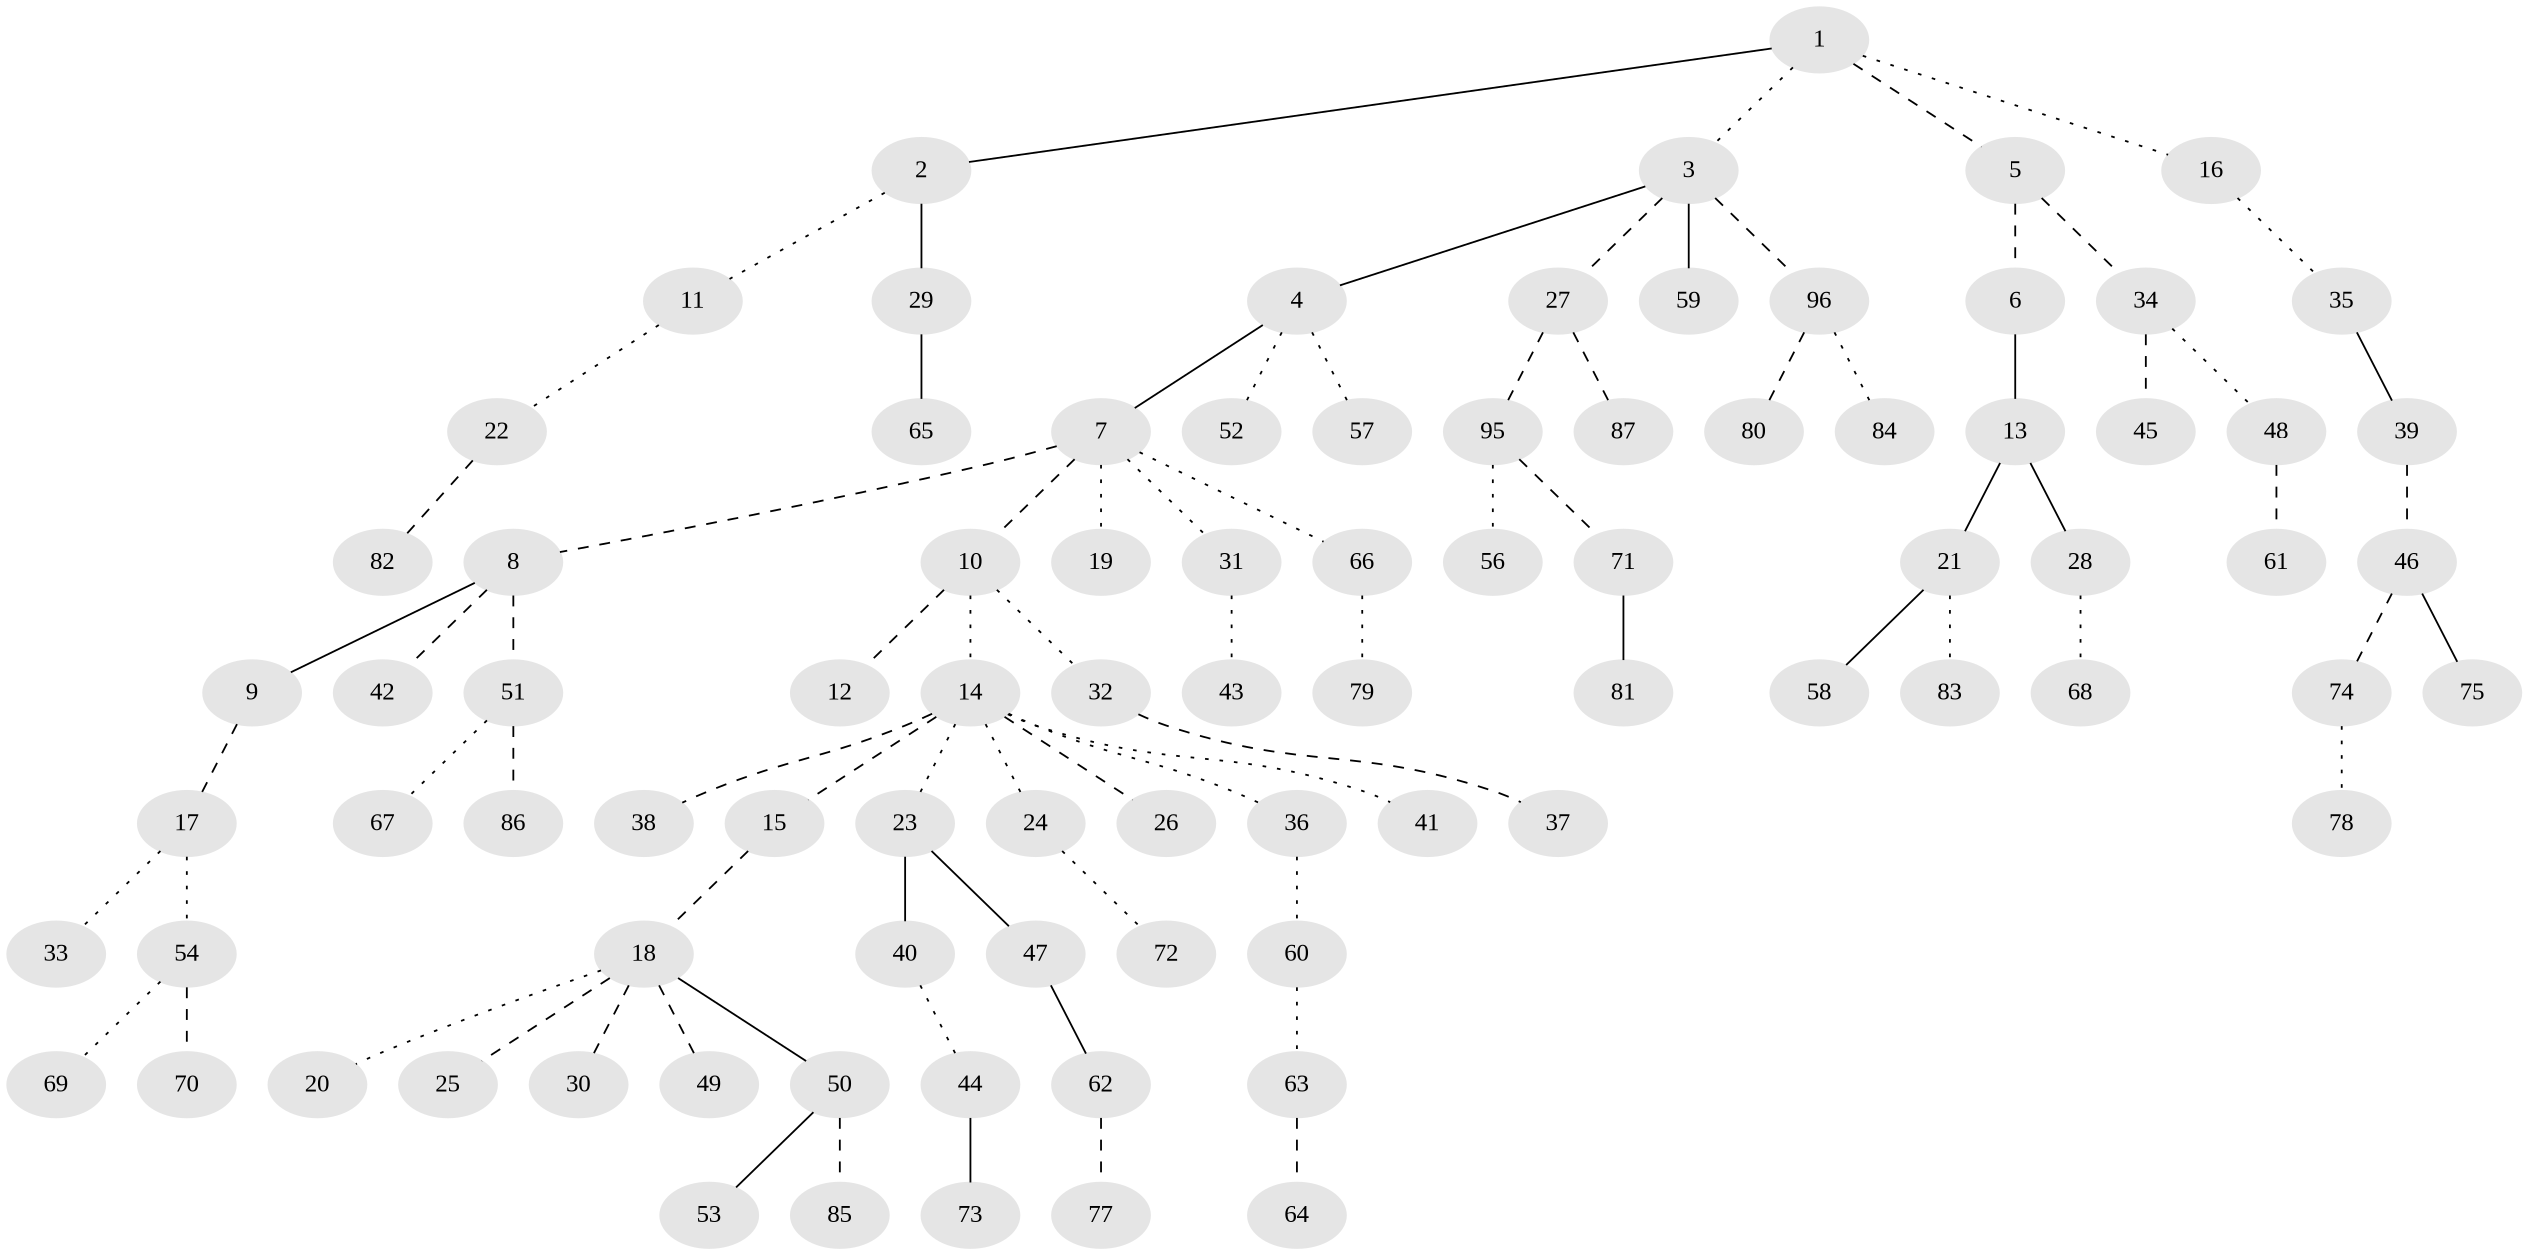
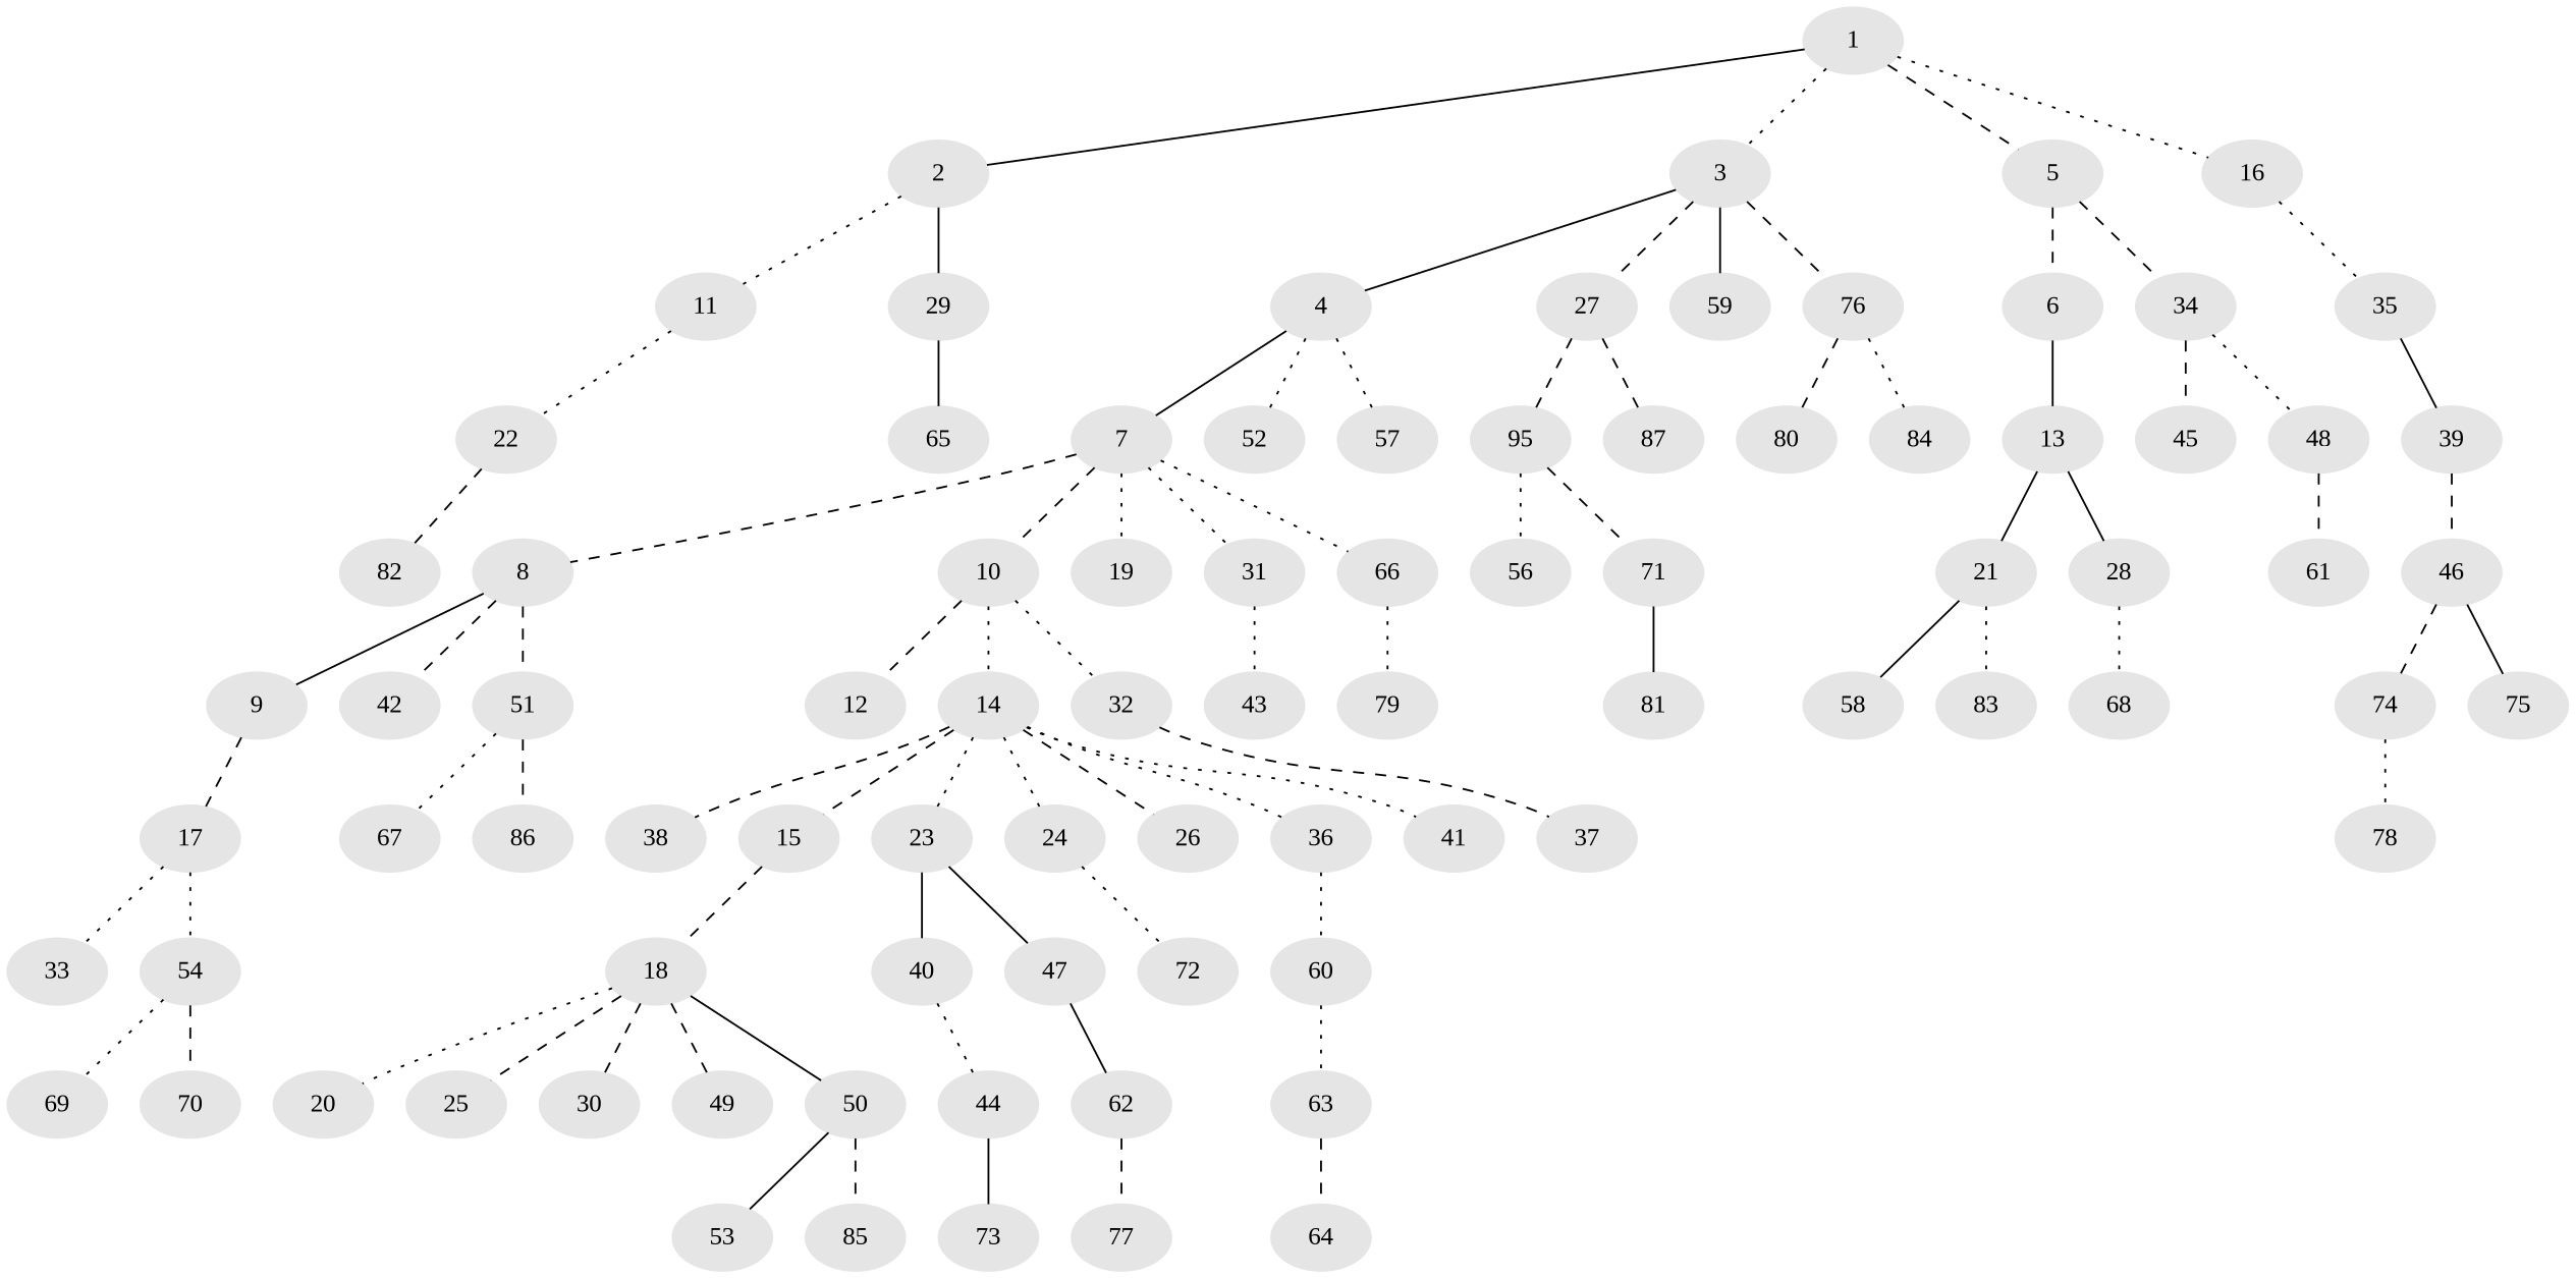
  graph {
    fontname="Liberation Serif"
    node [color=gray90 fontname="Liberation Serif" style=filled]
    edge [fontname="Liberation Serif" style=dotted weight=1.0]
    1
    2
    3
    5
    16
    11
    29
    4
    27
    59
-   76 [label=96]
+   76
    6
    34
    35
    22
    65
    7
    52
    57
    n20 [label=95]
    87
    80
    84
    8
    10
    19
    31
    66
    13
    45
    48
    21
    28
    9
    42
    51
    12
    14
    32
    43
    79
    17
    67
    86
    33
    54
    38
    15
    23
    24
    26
    36
    41
    37
    82
    58
    83
    68
    18
    40
    47
    72
    60
    20
    25
    30
    49
    50
    39
    69
    70
    53
    85
    44
    62
    56
    71
    61
    46
    63
    74
    75
    73
    78
    77
    81
    64
    1 -- 2 [style=solid]
    1 -- 3
    1 -- 5 [style=dashed]
    1 -- 16
    2 -- 11
    2 -- 29 [style=solid]
    3 -- 4 [style=solid]
    3 -- 27 [style=dashed]
    3 -- 59 [style=solid]
    3 -- 76 [style=dashed]
    5 -- 6 [style=dashed]
    5 -- 34 [style=dashed]
    16 -- 35
    11 -- 22
    29 -- 65 [style=solid]
    4 -- 7 [style=solid]
    4 -- 52
    4 -- 57
    27 -- n20 [style=dashed]
    27 -- 87 [style=dashed]
    76 -- 80 [style=dashed]
    76 -- 84
    6 -- 13 [style=solid]
    34 -- 45 [style=dashed]
    34 -- 48
    35 -- 39 [style=solid]
    22 -- 82 [style=dashed]
    7 -- 8 [style=dashed]
    7 -- 10 [style=dashed]
    7 -- 19
    7 -- 31
    7 -- 66
    n20 -- 56
    n20 -- 71 [style=dashed]
    8 -- 9 [style=solid]
    8 -- 42 [style=dashed]
    8 -- 51 [style=dashed]
    10 -- 12 [style=dashed]
    10 -- 14
    10 -- 32
    31 -- 43
    66 -- 79
    13 -- 21 [style=solid]
    13 -- 28 [style=solid]
    48 -- 61 [style=dashed]
    21 -- 58 [style=solid]
    21 -- 83
    28 -- 68
    9 -- 17 [style=dashed]
    51 -- 67
    51 -- 86 [style=dashed]
    14 -- 38 [style=dashed]
    14 -- 15 [style=dashed]
    14 -- 23
    14 -- 24
    14 -- 26 [style=dashed]
    14 -- 36
    14 -- 41
    32 -- 37 [style=dashed]
    17 -- 33
    17 -- 54
    54 -- 69
    54 -- 70 [style=dashed]
    15 -- 18 [style=dashed]
    23 -- 40 [style=solid]
    23 -- 47 [style=solid]
    24 -- 72
    36 -- 60
    18 -- 20
    18 -- 25 [style=dashed]
    18 -- 30 [style=dashed]
    18 -- 49 [style=dashed]
    18 -- 50 [style=solid]
    40 -- 44
    47 -- 62 [style=solid]
    60 -- 63
    50 -- 53 [style=solid]
    50 -- 85 [style=dashed]
    39 -- 46 [style=dashed]
    44 -- 73 [style=solid]
    62 -- 77 [style=dashed]
    71 -- 81 [style=solid]
    46 -- 74 [style=dashed]
    46 -- 75 [style=solid]
    63 -- 64 [style=dashed]
    74 -- 78
  }
